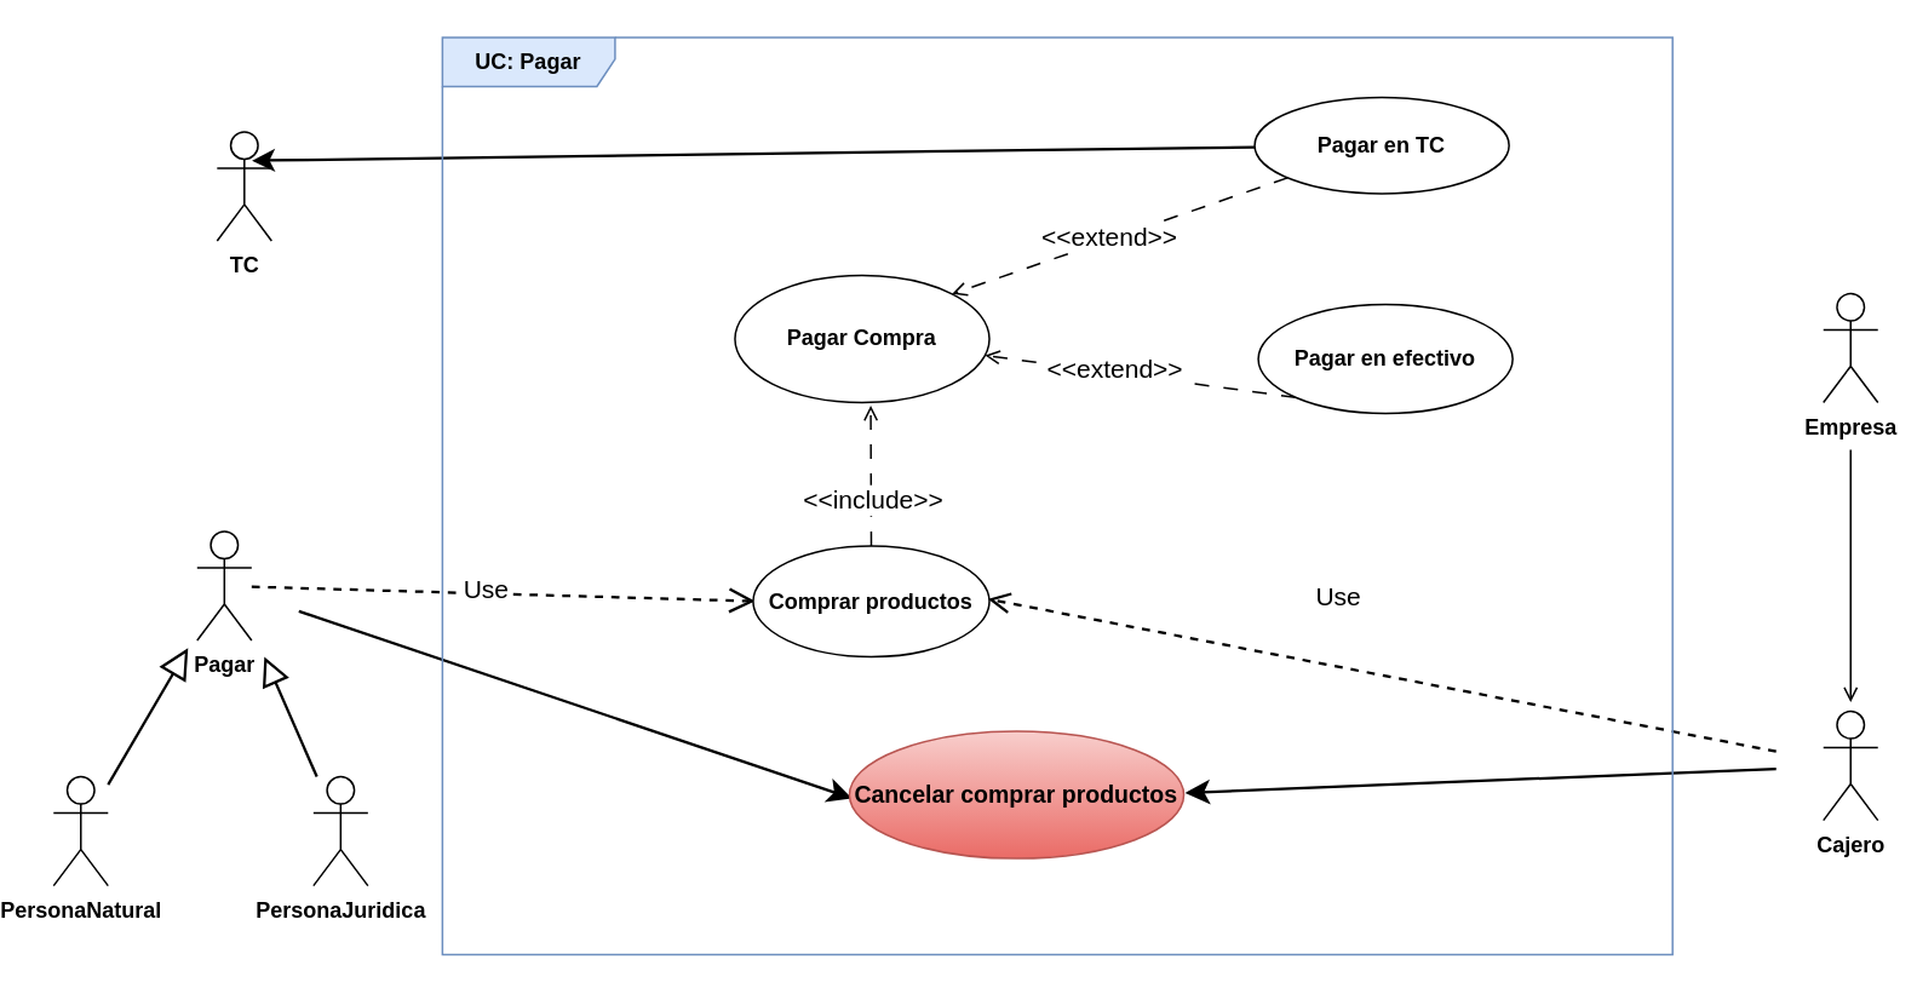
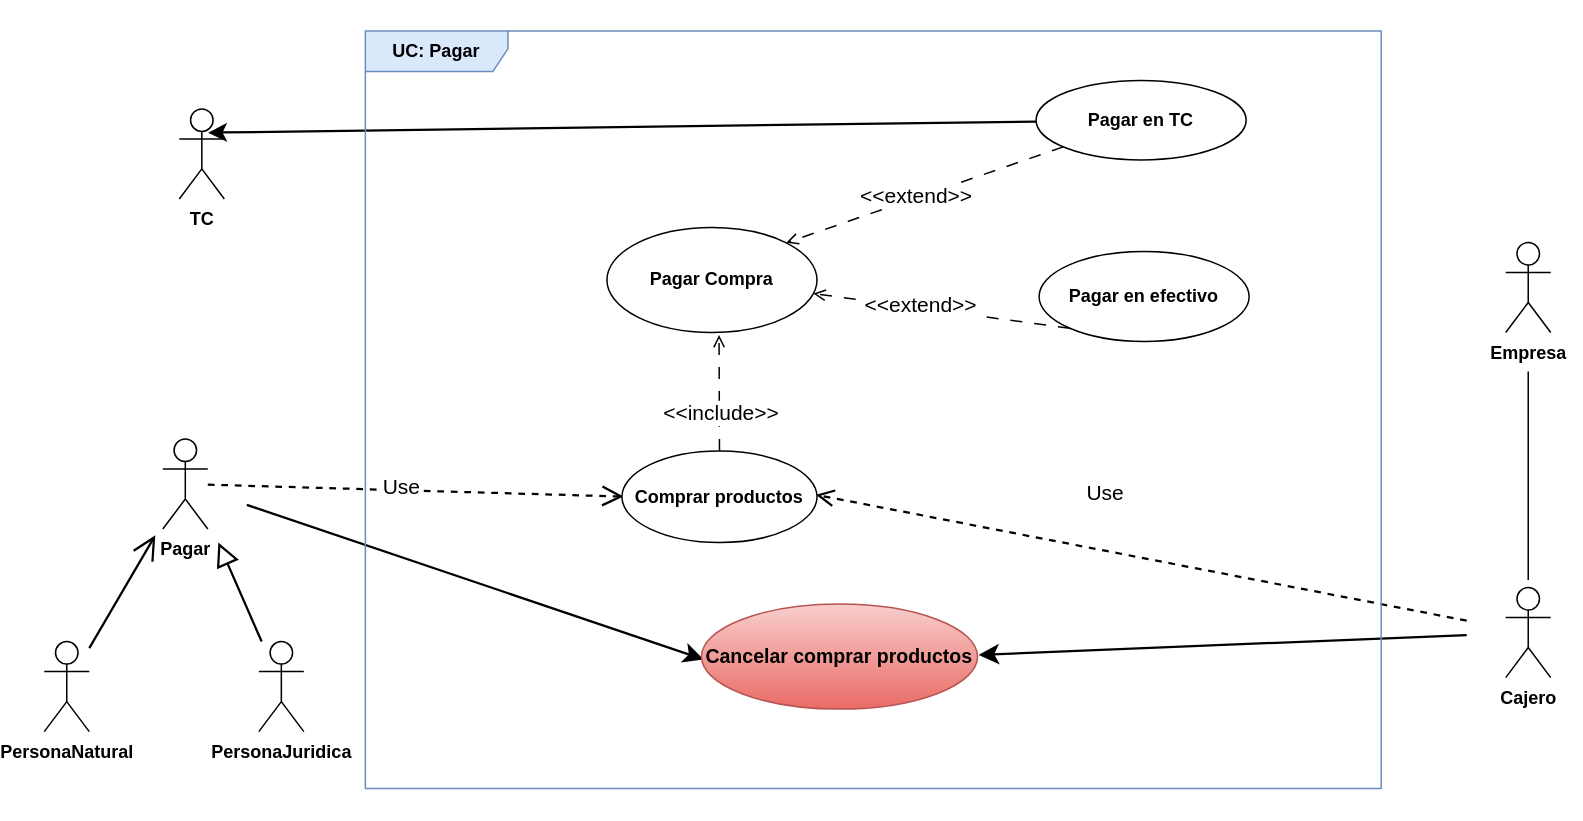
  <mxCell id="0" />
  <mxCell id="1" parent="0" />
  <mxCell id="2" style="edgeStyle=none;html=1;entryX=0.008;entryY=0.498;entryDx=0;entryDy=0;entryPerimeter=0;endArrow=open;endFill=0;dashed=1;jumpSize=11;startSize=10;strokeWidth=1.5;endSize=11;strokeColor=#000000;fontSize=19;fontColor=#000000;fontStyle=1" parent="1" source="5" target="18" edge="1"><mxGeometry relative="1" as="geometry" /></mxCell>
  <mxCell id="3" value="Use" style="edgeLabel;html=1;align=center;verticalAlign=middle;resizable=0;points=[];fontSize=14;" parent="2" vertex="1" connectable="0"><mxGeometry x="-0.111" y="-1" relative="1" as="geometry"><mxPoint x="6" y="-3" as="offset" /></mxGeometry></mxCell>
  <mxCell id="4" style="edgeStyle=none;jumpSize=11;html=1;entryX=0.008;entryY=0.527;entryDx=0;entryDy=0;entryPerimeter=0;strokeColor=#000000;strokeWidth=1.5;fontSize=13;endArrow=classic;endFill=1;startSize=12;endSize=9;sourcePerimeterSpacing=26;targetPerimeterSpacing=5;fontStyle=1" parent="1" source="5" target="27" edge="1"><mxGeometry relative="1" as="geometry" /></mxCell>
  <mxCell id="5" value="Pagar" style="shape=umlActor;verticalLabelPosition=bottom;verticalAlign=top;html=1;strokeColor=#000000;fontColor=#000000;fontStyle=1" parent="1" vertex="1"><mxGeometry x="99" y="292" width="30" height="60" as="geometry" /></mxCell>
- <mxCell id="6" style="edgeStyle=none;html=1;endArrow=block;endFill=0;strokeWidth=1.5;endSize=13;targetPerimeterSpacing=5;strokeColor=#000000;fontStyle=1" parent="1" source="7" target="5" edge="1"><mxGeometry relative="1" as="geometry" /></mxCell>
+ <mxCell id="6" style="edgeStyle=none;html=1;endArrow=open;endFill=0;strokeWidth=1.5;endSize=13;targetPerimeterSpacing=5;strokeColor=#000000;fontStyle=1;" parent="1" source="7" target="5" edge="1"><mxGeometry relative="1" as="geometry" /></mxCell>
  <mxCell id="7" value="PersonaNatural" style="shape=umlActor;verticalLabelPosition=bottom;verticalAlign=top;html=1;strokeColor=#000000;fontColor=#000000;fontStyle=1" parent="1" vertex="1"><mxGeometry x="20" y="427" width="30" height="60" as="geometry" /></mxCell>
  <mxCell id="8" style="edgeStyle=none;jumpSize=11;html=1;strokeWidth=1.5;endArrow=block;endFill=0;startSize=12;sourcePerimeterSpacing=0;targetPerimeterSpacing=0;endSize=12;strokeColor=#000000;fontStyle=1" parent="1" source="9" edge="1"><mxGeometry relative="1" as="geometry"><mxPoint x="136" y="361" as="targetPoint" /></mxGeometry></mxCell>
  <mxCell id="9" value="PersonaJuridica" style="shape=umlActor;verticalLabelPosition=bottom;verticalAlign=top;html=1;strokeColor=#000000;fontColor=#000000;fontStyle=1" parent="1" vertex="1"><mxGeometry x="163" y="427" width="30" height="60" as="geometry" /></mxCell>
  <mxCell id="10" value="TC" style="shape=umlActor;verticalLabelPosition=bottom;verticalAlign=top;html=1;fontColor=#000000;strokeColor=#000000;fontStyle=1" parent="1" vertex="1"><mxGeometry x="110" y="72" width="30" height="60" as="geometry" /></mxCell>
- <mxCell id="11" value="" style="edgeStyle=none;html=1;endArrow=open;endFill=0;targetPerimeterSpacing=5;sourcePerimeterSpacing=26;fontColor=#000000;strokeColor=#000000;fontStyle=1;" parent="1" source="12" target="15" edge="1"><mxGeometry relative="1" as="geometry" /></mxCell>
+ <mxCell id="11" value="" style="edgeStyle=none;html=1;endArrow=none;endFill=0;targetPerimeterSpacing=5;sourcePerimeterSpacing=26;fontColor=#000000;strokeColor=#000000;fontStyle=1" parent="1" source="12" target="15" edge="1"><mxGeometry relative="1" as="geometry" /></mxCell>
  <mxCell id="12" value="Empresa" style="shape=umlActor;verticalLabelPosition=bottom;verticalAlign=top;html=1;fontColor=#000000;labelBorderColor=none;strokeColor=#000000;fontStyle=1" parent="1" vertex="1"><mxGeometry x="994" y="161" width="30" height="60" as="geometry" /></mxCell>
  <mxCell id="13" style="edgeStyle=none;jumpSize=11;html=1;entryX=1.004;entryY=0.484;entryDx=0;entryDy=0;entryPerimeter=0;strokeColor=#000000;strokeWidth=1.5;fontSize=13;endArrow=classic;endFill=1;startSize=12;endSize=9;sourcePerimeterSpacing=26;targetPerimeterSpacing=5;fontStyle=1" parent="1" source="15" target="27" edge="1"><mxGeometry relative="1" as="geometry" /></mxCell>
  <mxCell id="14" style="edgeStyle=none;jumpSize=11;html=1;entryX=0.994;entryY=0.478;entryDx=0;entryDy=0;entryPerimeter=0;strokeColor=#000000;strokeWidth=1.5;fontSize=13;endArrow=open;endFill=0;startSize=12;endSize=9;sourcePerimeterSpacing=26;targetPerimeterSpacing=5;dashed=1;fontColor=#000000;fontStyle=1" parent="1" source="15" target="18" edge="1"><mxGeometry relative="1" as="geometry" /></mxCell>
  <mxCell id="15" value="Cajero" style="shape=umlActor;verticalLabelPosition=bottom;verticalAlign=top;html=1;fillColor=#FFFFFF;fontColor=#000000;labelBorderColor=none;strokeColor=#000000;fontStyle=1" parent="1" vertex="1"><mxGeometry x="994" y="391" width="30" height="60" as="geometry" /></mxCell>
  <mxCell id="16" style="edgeStyle=none;html=1;exitX=0.5;exitY=0;exitDx=0;exitDy=0;dashed=1;dashPattern=8 8;endArrow=open;endFill=0;" edge="1" parent="1" source="18"><mxGeometry relative="1" as="geometry"><mxPoint x="469.714" y="222.751" as="targetPoint" /></mxGeometry></mxCell>
  <mxCell id="17" value="&lt;font style=&quot;font-size: 14px;&quot;&gt;&amp;lt;&amp;lt;include&amp;gt;&amp;gt;&lt;/font&gt;" style="edgeLabel;html=1;align=center;verticalAlign=middle;resizable=0;points=[];" vertex="1" connectable="0" parent="16"><mxGeometry x="-0.361" y="-1" relative="1" as="geometry"><mxPoint as="offset" /></mxGeometry></mxCell>
  <mxCell id="18" value="Comprar productos" style="ellipse;whiteSpace=wrap;html=1;fontStyle=1" parent="1" vertex="1"><mxGeometry x="405" y="300" width="130" height="61" as="geometry" /></mxCell>
  <mxCell id="19" value="Pagar Compra" style="ellipse;whiteSpace=wrap;html=1;fontStyle=1" parent="1" vertex="1"><mxGeometry x="395" y="151" width="140" height="70" as="geometry" /></mxCell>
  <mxCell id="20" style="edgeStyle=none;jumpSize=11;html=1;entryX=0.639;entryY=0.264;entryDx=0;entryDy=0;entryPerimeter=0;strokeColor=#000000;strokeWidth=1.5;fontSize=13;endArrow=classic;endFill=1;startSize=12;endSize=8;sourcePerimeterSpacing=0;targetPerimeterSpacing=0;fontStyle=1" parent="1" source="23" target="10" edge="1"><mxGeometry relative="1" as="geometry" /></mxCell>
  <mxCell id="21" style="edgeStyle=none;html=1;entryX=1;entryY=0;entryDx=0;entryDy=0;dashed=1;dashPattern=8 8;fontSize=14;endArrow=open;endFill=0;" edge="1" parent="1" source="23" target="19"><mxGeometry relative="1" as="geometry" /></mxCell>
  <mxCell id="22" value="&amp;lt;&amp;lt;extend&amp;gt;&amp;gt;" style="edgeLabel;html=1;align=center;verticalAlign=middle;resizable=0;points=[];fontSize=14;" vertex="1" connectable="0" parent="21"><mxGeometry x="0.253" relative="1" as="geometry"><mxPoint x="17" y="-8" as="offset" /></mxGeometry></mxCell>
  <mxCell id="23" value="Pagar en TC" style="ellipse;whiteSpace=wrap;html=1;labelBackgroundColor=none;fontStyle=1" parent="1" vertex="1"><mxGeometry x="681" y="53" width="140" height="53" as="geometry" /></mxCell>
  <mxCell id="24" style="edgeStyle=none;html=1;exitX=0;exitY=1;exitDx=0;exitDy=0;dashed=1;dashPattern=8 8;fontSize=14;endArrow=open;endFill=0;" edge="1" parent="1" source="26" target="19"><mxGeometry relative="1" as="geometry" /></mxCell>
  <mxCell id="25" value="&amp;lt;&amp;lt;extend&amp;gt;&amp;gt;" style="edgeLabel;html=1;align=center;verticalAlign=middle;resizable=0;points=[];fontSize=14;rotation=0;" vertex="1" connectable="0" parent="24"><mxGeometry x="0.398" y="1" relative="1" as="geometry"><mxPoint x="20" as="offset" /></mxGeometry></mxCell>
  <mxCell id="26" value="Pagar en efectivo" style="ellipse;whiteSpace=wrap;html=1;fontStyle=1" parent="1" vertex="1"><mxGeometry x="683" y="167" width="140" height="60" as="geometry" /></mxCell>
  <mxCell id="27" value="Cancelar comprar productos" style="ellipse;whiteSpace=wrap;html=1;fontSize=13;fillColor=#f8cecc;strokeColor=#b85450;gradientColor=#ea6b66;fontStyle=1" parent="1" vertex="1"><mxGeometry x="458" y="402" width="184" height="70" as="geometry" /></mxCell>
  <mxCell id="28" value="&lt;span style=&quot;font-weight: normal;&quot;&gt;Use&lt;/span&gt;" style="edgeLabel;html=1;align=center;verticalAlign=middle;resizable=0;points=[];fontSize=14;fontStyle=1" parent="1" vertex="1" connectable="0"><mxGeometry x="307.974" y="336.635" as="geometry"><mxPoint x="419" y="-9" as="offset" /></mxGeometry></mxCell>
  <mxCell id="29" value="UC: Pagar" style="shape=umlFrame;whiteSpace=wrap;html=1;fillColor=#dae8fc;strokeColor=#6c8ebf;width=95;height=27;fontStyle=1" parent="1" vertex="1"><mxGeometry x="234" y="20" width="677" height="505" as="geometry" /></mxCell>
